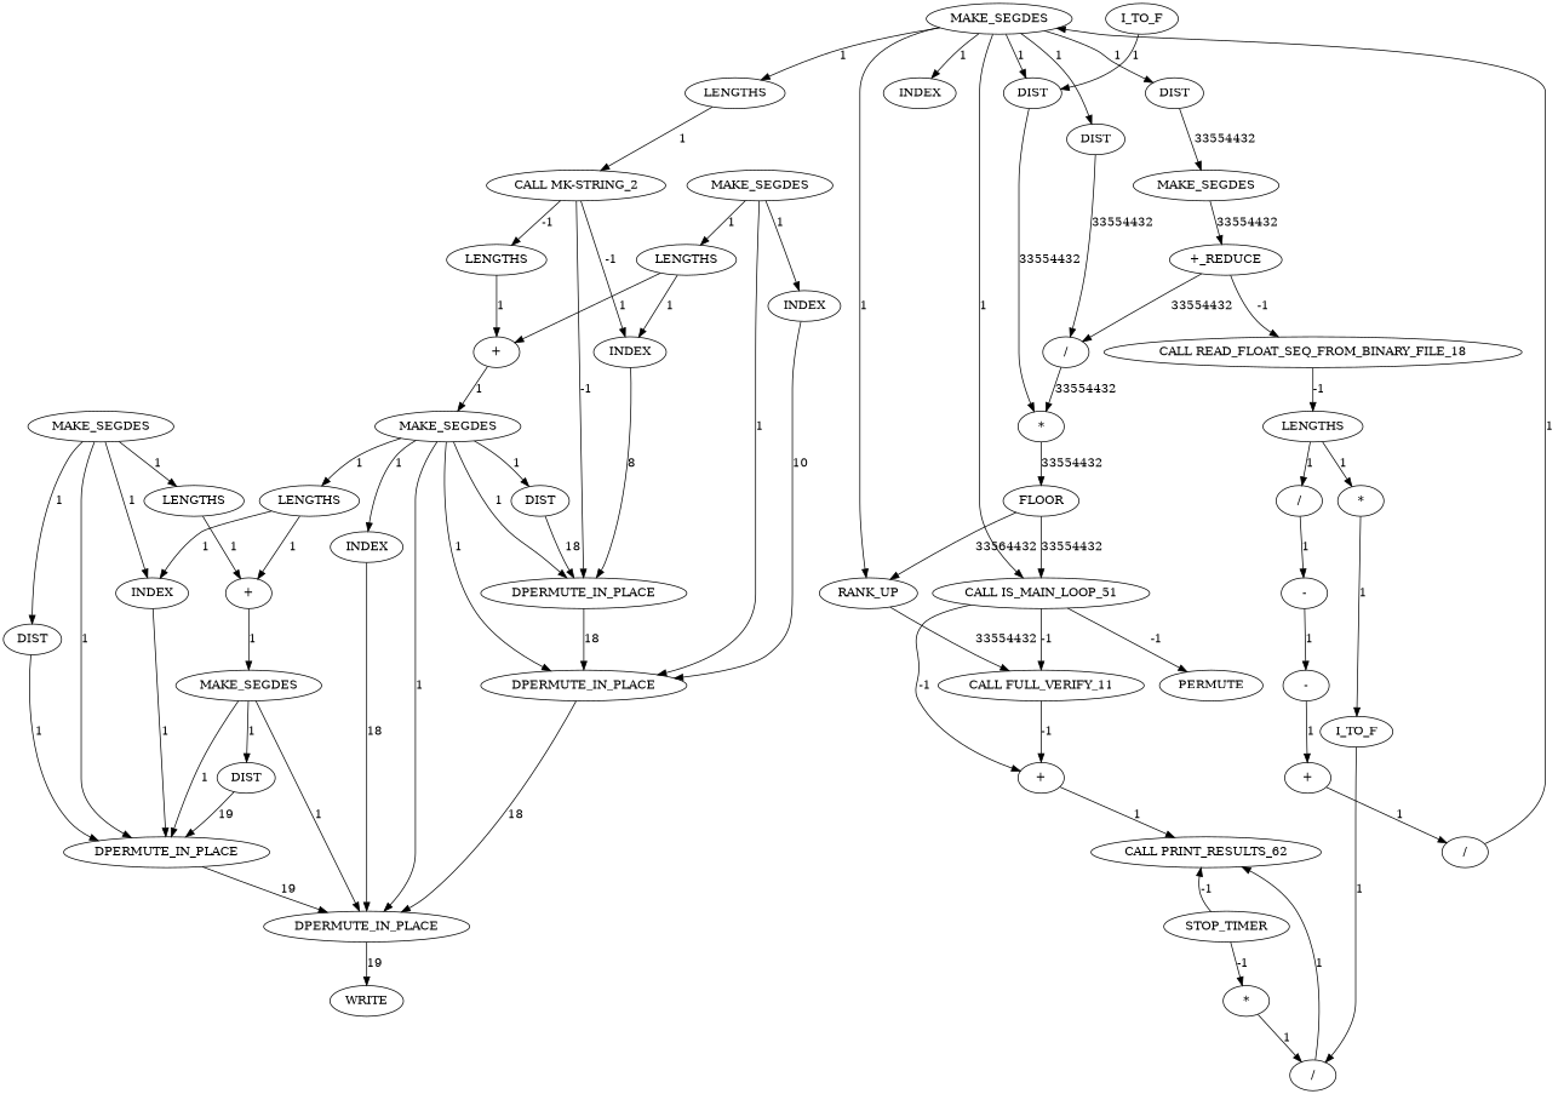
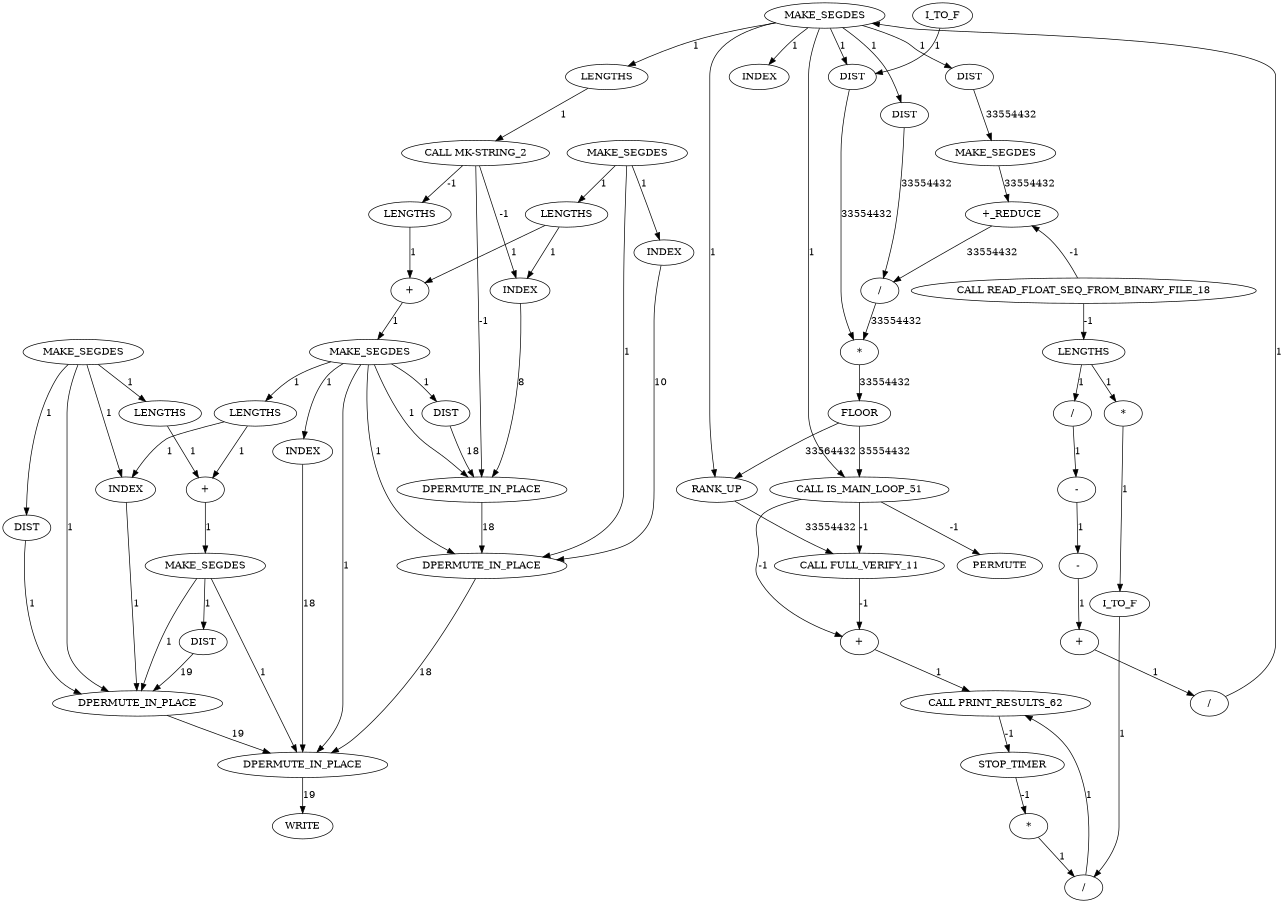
  digraph {
    node [cost=43]
    edge [cost=1]
    n1 [cost=215 label=INDEX]
    n2 [cost=258 label=DPERMUTE_IN_PLACE]
    n3 [cost=0 label=WRITE]
    n4 [cost=817 label="*"]
    n5 [cost=430 label="/"]
    n6 [cost=0 label="CALL PRINT_RESULTS_62"]
    n7 [cost=81380940 label=FLOOR]
    n8 [cost=0 label="CALL IS_MAIN_LOOP_51"]
    n9 [cost=256356196 label=RANK_UP]
    n10 [cost=487940221 label=PERMUTE]
    n11 [cost=0 label="CALL FULL_VERIFY_11"]
    n12 [cost=1032 label="+"]
    n13 [cost=129 label=INDEX]
    n14 [cost=344 label=DPERMUTE_IN_PLACE]
    n15 [label=LENGTHS]
    n16 [cost=86 label="+"]
    n17 [label=MAKE_SEGDES]
    n18 [cost=3053 label=DPERMUTE_IN_PLACE]
    n19 [cost=473 label=DPERMUTE_IN_PLACE]
    n20 [cost=258 label="/"]
    n21 [cost=516 label="-"]
    n22 [cost=1 label="-"]
    n23 [cost=215 label=INDEX]
    n24 [cost=86 label=LENGTHS]
    n25 [cost=129 label=INDEX]
    n26 [label="+"]
    n27 [label=MAKE_SEGDES]
    n28 [label="/"]
    n29 [label=MAKE_SEGDES]
    n30 [cost=86 label=DIST]
    n31 [cost=3096 label=INDEX]
    n32 [cost=24424 label=LENGTHS]
    n33 [cost=473 label=DIST]
    n34 [cost=559 label=DIST]
    n35 [cost=3268 label=I_TO_F]
    n36 [cost=77038155 label="*"]
    n37 [cost=473 label="+"]
    n38 [cost=0 label="CALL MK-STRING_2"]
    n39 [label=LENGTHS]
    n40 [label=LENGTHS]
    n41 [cost=1 label=DIST]
    n42 [cost=0 label="CALL READ_FLOAT_SEQ_FROM_BINARY_FILE_18"]
    n43 [cost=167912291 label="+_REDUCE"]
    n44 [cost=86 label=LENGTHS]
    n45 [cost=76900168 label="/"]
    n46 [cost=20855 label="*"]
    n47 [cost=86 label=MAKE_SEGDES]
    n48 [cost=86 label=DIST]
    n49 [cost=473 label=I_TO_F]
    n50 [cost=946 label=MAKE_SEGDES]
    n51 [cost=0 label=STOP_TIMER]
    n52 [label=DIST]
    n53 [cost=1333 label=MAKE_SEGDES]
    n1 -> n2 [cost=18 label=18]
    n2 -> n3 [cost=19 label=19]
    n4 -> n5 [label=1]
    n5 -> n6 [label=1]
-   n7 -> n8 [cost=33554432 label=33554432]
+   n7 -> n8 [cost=33554432 label=35554432]
    n7 -> n9 [cost=33554432 label=33564432]
    n8 -> n10 [cost=-1 label=-1]
    n8 -> n11 [cost=-1 label=-1]
    n8 -> n12 [cost=-1 label=-1]
    n9 -> n11 [cost=33554432 label=33554432]
    n11 -> n12 [cost=-1 label=-1]
    n12 -> n6 [label=1]
    n13 -> n14 [label=1]
    n14 -> n2 [cost=19 label=19]
    n15 -> n16 [label=1]
    n16 -> n17 [label=1]
    n17 -> n2 [label=1]
    n17 -> n14 [label=1]
    n17 -> n52 [label=1]
    n18 -> n19 [cost=18 label=18]
    n19 -> n2 [cost=18 label=18]
    n20 -> n21 [label=1]
    n21 -> n22 [label=1]
    n22 -> n37 [label=1]
    n23 -> n19 [cost=10 label=10]
    n24 -> n25 [label=1]
    n24 -> n26 [label=1]
    n25 -> n18 [cost=8 label=8]
    n26 -> n27 [label=1]
    n27 -> n1 [label=1]
    n27 -> n2 [label=1]
    n27 -> n18 [label=1]
    n27 -> n19 [label=1]
    n27 -> n40 [label=1]
    n27 -> n41 [label=1]
    n28 -> n29 [label=1]
    n29 -> n8 [label=1]
    n29 -> n9 [label=1]
    n29 -> n30 [label=1]
    n29 -> n31 [label=1]
    n29 -> n32 [label=1]
    n29 -> n33 [label=1]
    n29 -> n34 [label=1]
    n30 -> n36 [cost=33554432 label=33554432]
    n32 -> n38 [label=1]
    n33 -> n45 [cost=33554432 label=33554432]
    n34 -> n50 [cost=33554432 label=33554432]
    n35 -> n30 [label=1]
    n36 -> n7 [cost=33554432 label=33554432]
    n37 -> n28 [label=1]
    n38 -> n18 [cost=-1 label=-1]
    n38 -> n25 [cost=-1 label=-1]
    n38 -> n39 [cost=-1 label=-1]
    n39 -> n26 [label=1]
    n40 -> n13 [label=1]
    n40 -> n16 [label=1]
    n41 -> n18 [cost=18 label=18]
-   n43 -> n42 [cost=-1 label=-1]
+   n42 -> n43 [cost=-1 label=-1]
    n42 -> n44 [cost=-1 label=-1]
    n43 -> n45 [cost=33554432 label=33554432]
    n44 -> n20 [label=1]
    n44 -> n46 [label=1]
    n45 -> n36 [cost=33554432 label=33554432]
    n46 -> n49 [label=1]
    n47 -> n13 [label=1]
    n47 -> n14 [label=1]
    n47 -> n15 [label=1]
    n47 -> n48 [label=1]
    n48 -> n14 [label=1]
    n49 -> n5 [label=1]
    n50 -> n43 [cost=33554432 label=33554432]
    n51 -> n4 [cost=-1 label=-1]
-   n51 -> n6 [cost=-1 label=-1]
+   n6 -> n51 [cost=-1 label=-1]
    n52 -> n14 [cost=19 label=19]
    n53 -> n19 [label=1]
    n53 -> n23 [label=1]
    n53 -> n24 [label=1]
  }
